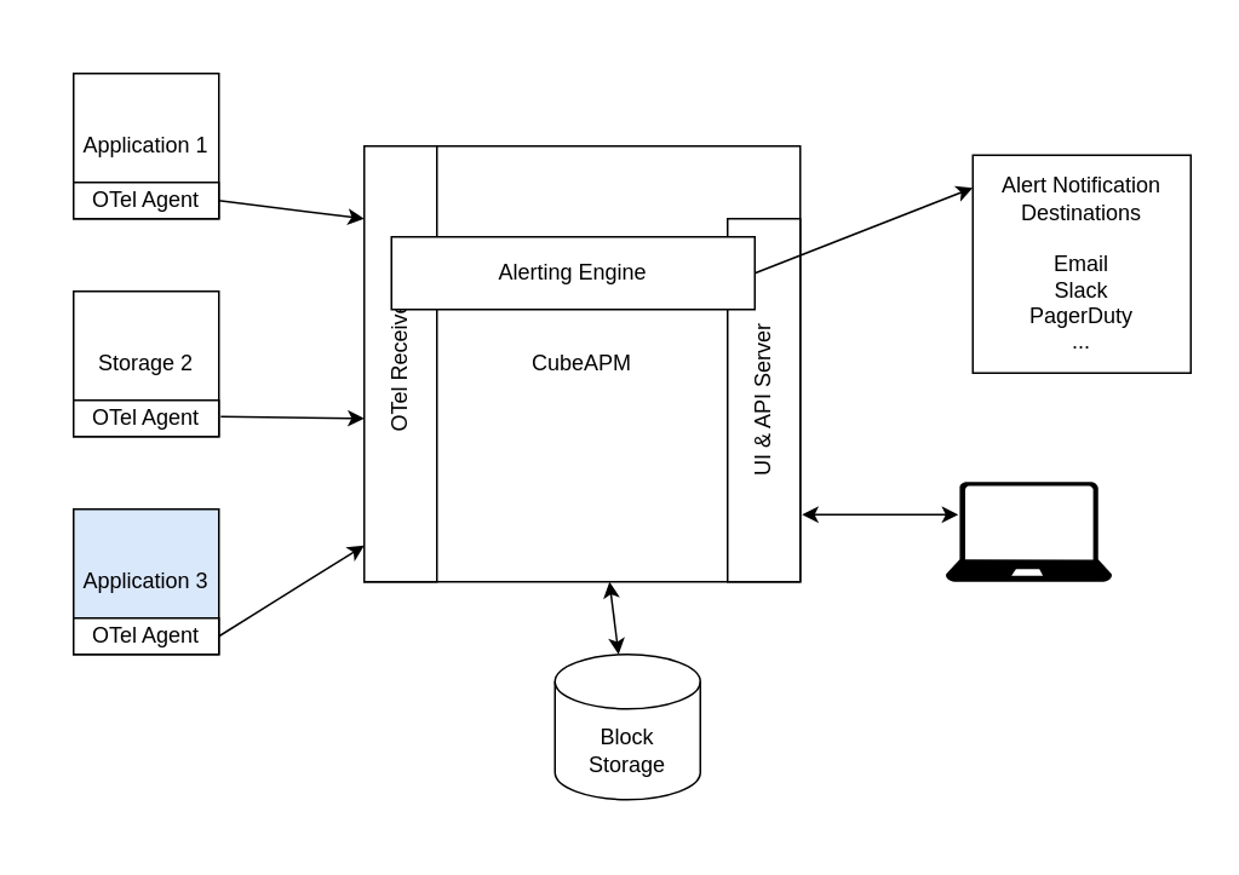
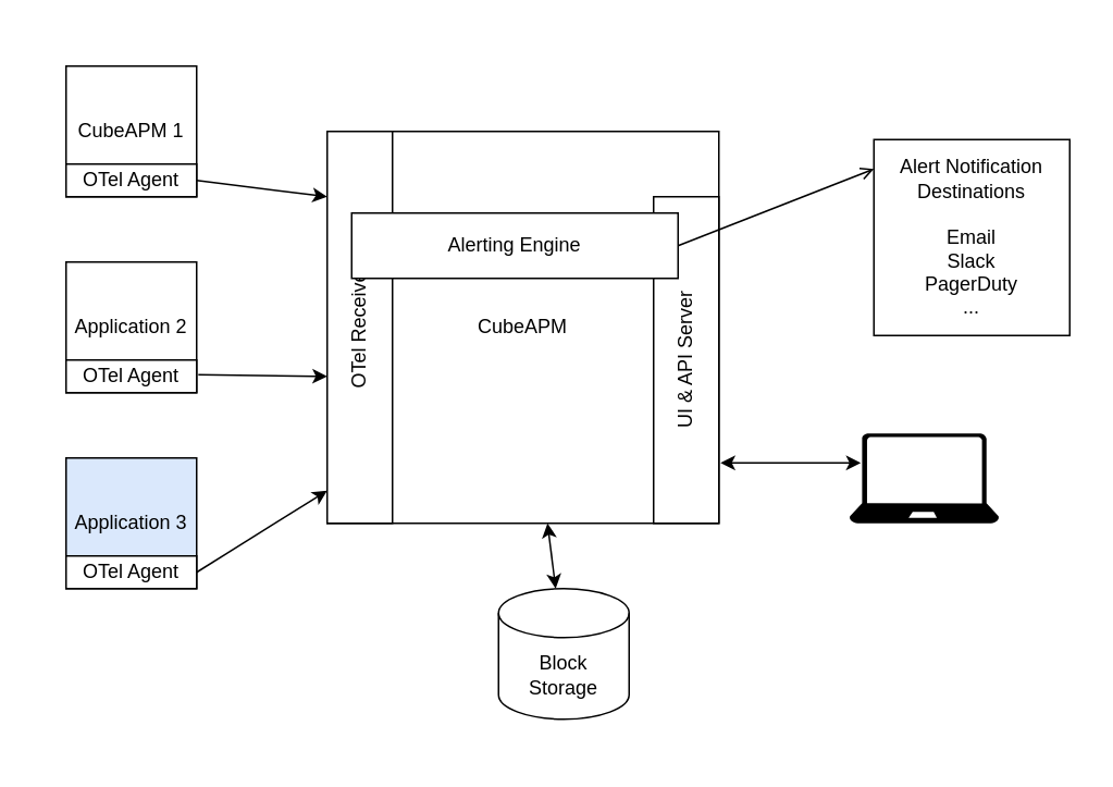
  <mxCell id="0" />
  <mxCell id="1" parent="0" />
  <mxCell id="2" value="" style="rounded=0;whiteSpace=wrap;html=1;fillColor=#FFFFFF;fillStyle=auto;glass=0;strokeColor=none;" parent="1" vertex="1"><mxGeometry x="20" y="20" width="640" height="440" as="geometry" /></mxCell>
- <mxCell id="3" value="Application 1" style="whiteSpace=wrap;html=1;aspect=fixed;" parent="1" vertex="1"><mxGeometry x="40" y="40" width="80" height="80" as="geometry" /></mxCell>
+ <mxCell id="3" value="CubeAPM 1" style="whiteSpace=wrap;html=1;aspect=fixed;" parent="1" vertex="1"><mxGeometry x="40" y="40" width="80" height="80" as="geometry" /></mxCell>
  <mxCell id="4" value="OTel Agent" style="rounded=0;whiteSpace=wrap;html=1;" parent="1" vertex="1"><mxGeometry x="40" y="100" width="80" height="20" as="geometry" /></mxCell>
- <mxCell id="5" value="Storage 2&lt;br&gt;" style="whiteSpace=wrap;html=1;aspect=fixed;" parent="1" vertex="1"><mxGeometry x="40" y="160" width="80" height="80" as="geometry" /></mxCell>
+ <mxCell id="5" value="Application 2&lt;br&gt;" style="whiteSpace=wrap;html=1;aspect=fixed;" parent="1" vertex="1"><mxGeometry x="40" y="160" width="80" height="80" as="geometry" /></mxCell>
  <mxCell id="6" value="OTel Agent" style="rounded=0;whiteSpace=wrap;html=1;" parent="1" vertex="1"><mxGeometry x="40" y="220" width="80" height="20" as="geometry" /></mxCell>
  <mxCell id="7" value="Application 3" style="whiteSpace=wrap;html=1;aspect=fixed;fillColor=#dae8fc;" parent="1" vertex="1"><mxGeometry x="40" y="280" width="80" height="80" as="geometry" /></mxCell>
  <mxCell id="8" value="OTel Agent" style="rounded=0;whiteSpace=wrap;html=1;" parent="1" vertex="1"><mxGeometry x="40" y="340" width="80" height="20" as="geometry" /></mxCell>
  <mxCell id="9" value="CubeAPM" style="whiteSpace=wrap;html=1;aspect=fixed;" parent="1" vertex="1"><mxGeometry x="200" y="80" width="240" height="240" as="geometry" /></mxCell>
  <mxCell id="10" value="OTel Receiver" style="rounded=0;whiteSpace=wrap;html=1;rotation=-90;" parent="1" vertex="1"><mxGeometry x="100" y="180" width="240" height="40" as="geometry" /></mxCell>
  <mxCell id="11" value="" style="endArrow=classic;html=1;rounded=0;exitX=1;exitY=0.5;exitDx=0;exitDy=0;" parent="1" source="4" edge="1"><mxGeometry width="50" height="50" relative="1" as="geometry"><mxPoint x="390" y="280" as="sourcePoint" /><mxPoint x="200" y="120" as="targetPoint" /></mxGeometry></mxCell>
  <mxCell id="12" value="" style="endArrow=classic;html=1;rounded=0;exitX=1.013;exitY=0.863;exitDx=0;exitDy=0;exitPerimeter=0;" parent="1" source="5" edge="1"><mxGeometry width="50" height="50" relative="1" as="geometry"><mxPoint x="130" y="90" as="sourcePoint" /><mxPoint x="200" y="230" as="targetPoint" /></mxGeometry></mxCell>
  <mxCell id="13" value="" style="endArrow=classic;html=1;rounded=0;exitX=1;exitY=0.5;exitDx=0;exitDy=0;" parent="1" source="8" edge="1"><mxGeometry width="50" height="50" relative="1" as="geometry"><mxPoint x="140" y="100" as="sourcePoint" /><mxPoint x="200" y="300" as="targetPoint" /></mxGeometry></mxCell>
  <mxCell id="14" value="UI &amp;amp; API Server" style="rounded=0;whiteSpace=wrap;html=1;rotation=-90;" parent="1" vertex="1"><mxGeometry x="320" y="200" width="200" height="40" as="geometry" /></mxCell>
  <mxCell id="15" value="" style="sketch=0;aspect=fixed;pointerEvents=1;shadow=0;dashed=0;html=1;strokeColor=none;labelPosition=center;verticalLabelPosition=bottom;verticalAlign=top;align=center;fillColor=#000000;shape=mxgraph.azure.laptop" parent="1" vertex="1"><mxGeometry x="520" y="265" width="91.67" height="55" as="geometry" /></mxCell>
  <mxCell id="16" value="" style="endArrow=classic;startArrow=classic;html=1;rounded=0;entryX=0.076;entryY=0.327;entryDx=0;entryDy=0;entryPerimeter=0;exitX=0.185;exitY=1.025;exitDx=0;exitDy=0;exitPerimeter=0;" parent="1" source="14" target="15" edge="1"><mxGeometry width="50" height="50" relative="1" as="geometry"><mxPoint x="390" y="280" as="sourcePoint" /><mxPoint x="440" y="230" as="targetPoint" /></mxGeometry></mxCell>
  <mxCell id="17" value="Alerting Engine" style="rounded=0;whiteSpace=wrap;html=1;" parent="1" vertex="1"><mxGeometry x="215" y="130" width="200" height="40" as="geometry" /></mxCell>
  <mxCell id="18" value="Alert Notification Destinations&lt;br&gt;&lt;br&gt;Email&lt;br&gt;Slack&lt;br&gt;PagerDuty&lt;br&gt;..." style="rounded=0;whiteSpace=wrap;html=1;" parent="1" vertex="1"><mxGeometry x="535" y="85" width="120" height="120" as="geometry" /></mxCell>
- <mxCell id="19" value="" style="endArrow=classic;html=1;rounded=0;exitX=1;exitY=0.5;exitDx=0;exitDy=0;entryX=0;entryY=0.15;entryDx=0;entryDy=0;entryPerimeter=0;" parent="1" source="17" target="18" edge="1"><mxGeometry width="50" height="50" relative="1" as="geometry"><mxPoint x="130" y="90" as="sourcePoint" /><mxPoint x="500" y="100" as="targetPoint" /></mxGeometry></mxCell>
+ <mxCell id="19" value="" style="endArrow=open;html=1;rounded=0;exitX=1;exitY=0.5;exitDx=0;exitDy=0;entryX=0;entryY=0.15;entryDx=0;entryDy=0;entryPerimeter=0;" parent="1" source="17" target="18" edge="1"><mxGeometry width="50" height="50" relative="1" as="geometry"><mxPoint x="130" y="90" as="sourcePoint" /><mxPoint x="500" y="100" as="targetPoint" /></mxGeometry></mxCell>
  <mxCell id="20" value="Block&lt;br&gt;Storage" style="shape=cylinder3;whiteSpace=wrap;html=1;boundedLbl=1;backgroundOutline=1;size=15;" parent="1" vertex="1"><mxGeometry x="305" y="360" width="80" height="80" as="geometry" /></mxCell>
  <mxCell id="21" value="" style="endArrow=classic;startArrow=classic;html=1;rounded=0;" parent="1" source="20" target="9" edge="1"><mxGeometry width="50" height="50" relative="1" as="geometry"><mxPoint x="390" y="280" as="sourcePoint" /><mxPoint x="440" y="230" as="targetPoint" /></mxGeometry></mxCell>
